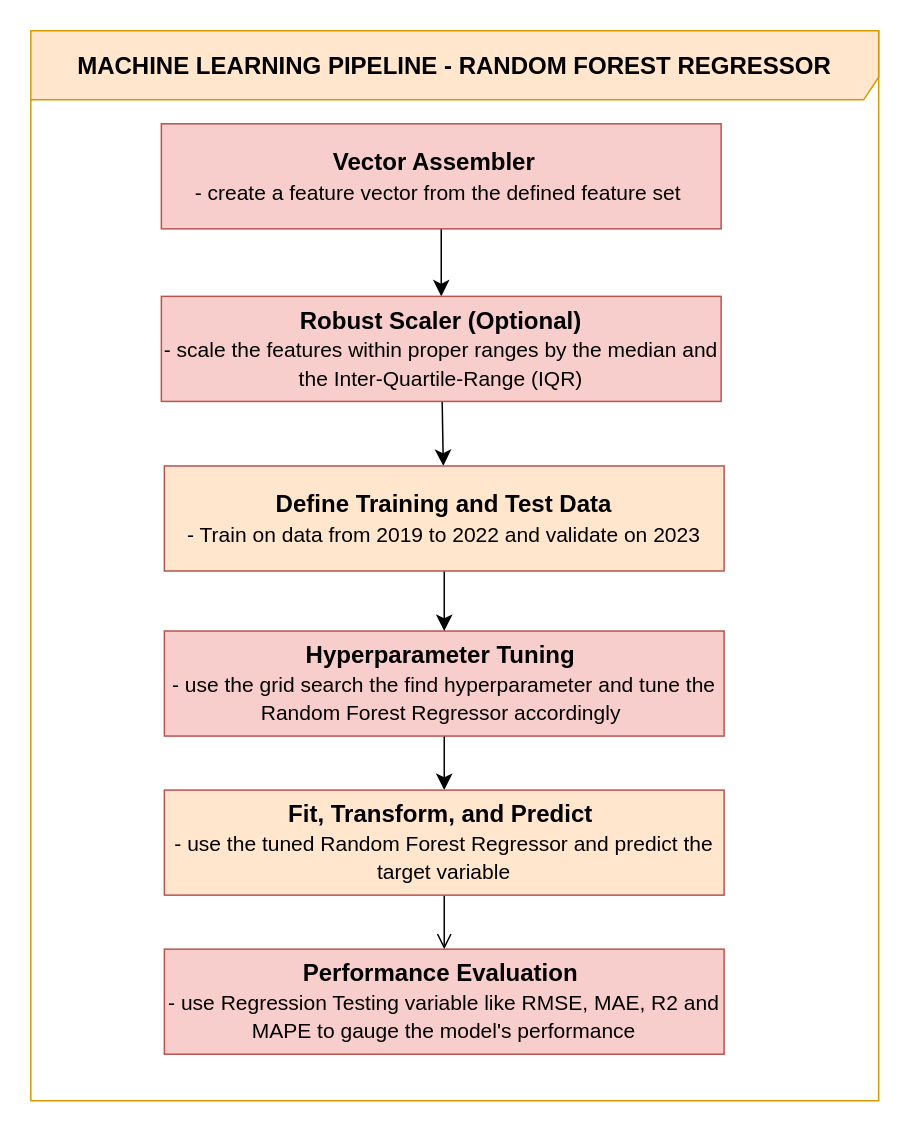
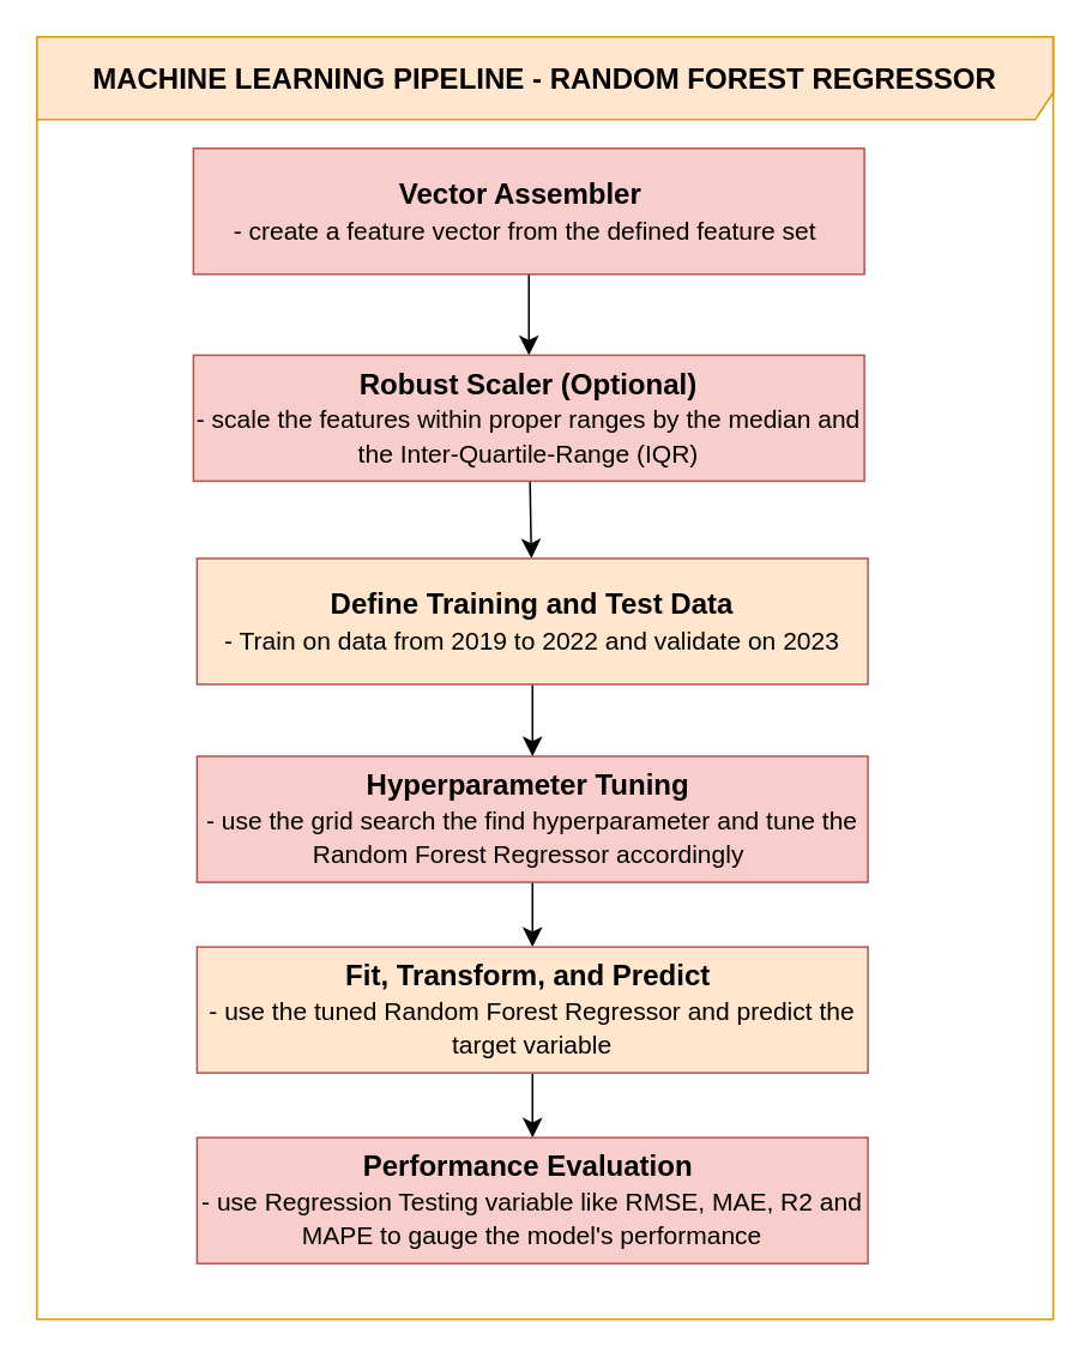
  <mxCell id="0" />
  <mxCell id="1" parent="0" />
  <mxCell id="2" style="edgeStyle=none;curved=1;rounded=0;orthogonalLoop=1;jettySize=auto;html=1;entryX=0.5;entryY=0;entryDx=0;entryDy=0;fontSize=12;startSize=8;endSize=8;" parent="1" source="3" target="5" edge="1"><mxGeometry relative="1" as="geometry" /></mxCell>
  <mxCell id="3" value="&lt;b&gt;Vector Assembler&lt;/b&gt;&amp;nbsp;&amp;nbsp;&lt;br&gt;&lt;font style=&quot;font-size: 14px;&quot;&gt;- create a feature vector from the defined feature set&amp;nbsp;&lt;/font&gt;" style="rounded=0;whiteSpace=wrap;html=1;fontSize=16;fillColor=#f8cecc;strokeColor=#b85450;" parent="1" vertex="1"><mxGeometry x="107" y="82" width="373" height="70" as="geometry" /></mxCell>
  <mxCell id="4" style="edgeStyle=none;curved=1;rounded=0;orthogonalLoop=1;jettySize=auto;html=1;fontSize=12;startSize=8;endSize=8;" parent="1" source="5" target="10" edge="1"><mxGeometry relative="1" as="geometry" /></mxCell>
  <mxCell id="5" value="&lt;b&gt;Robust Scaler (Optional)&lt;/b&gt;&lt;br&gt;&lt;font style=&quot;font-size: 14px;&quot;&gt;- scale the features within proper ranges by the median and the Inter-Quartile-Range (IQR)&lt;/font&gt;" style="rounded=0;whiteSpace=wrap;html=1;fontSize=16;fillColor=#f8cecc;strokeColor=#b85450;" parent="1" vertex="1"><mxGeometry x="107" y="197" width="373" height="70" as="geometry" /></mxCell>
  <mxCell id="6" style="edgeStyle=none;curved=1;rounded=0;orthogonalLoop=1;jettySize=auto;html=1;fontSize=12;startSize=8;endSize=8;" parent="1" source="7" target="12" edge="1"><mxGeometry relative="1" as="geometry" /></mxCell>
  <mxCell id="7" value="&lt;b&gt;Hyperparameter Tuning&lt;/b&gt;&amp;nbsp;&lt;br&gt;&lt;font style=&quot;font-size: 14px;&quot;&gt;- use the grid search the find hyperparameter and tune the Random Forest Regressor accordingly&amp;nbsp;&lt;/font&gt;" style="rounded=0;whiteSpace=wrap;html=1;fontSize=16;fillColor=#f8cecc;strokeColor=#b85450;" parent="1" vertex="1"><mxGeometry x="109" y="420" width="373" height="70" as="geometry" /></mxCell>
  <mxCell id="8" value="&lt;b&gt;MACHINE LEARNING PIPELINE - RANDOM FOREST REGRESSOR&lt;/b&gt;" style="shape=umlFrame;whiteSpace=wrap;html=1;pointerEvents=0;fontSize=16;width=565;height=46;fillColor=#ffe6cc;strokeColor=#d79b00;" parent="1" vertex="1"><mxGeometry x="20" y="20" width="565" height="713" as="geometry" /></mxCell>
  <mxCell id="9" style="edgeStyle=none;curved=1;rounded=0;orthogonalLoop=1;jettySize=auto;html=1;entryX=0.5;entryY=0;entryDx=0;entryDy=0;fontSize=12;startSize=8;endSize=8;" parent="1" source="10" target="7" edge="1"><mxGeometry relative="1" as="geometry" /></mxCell>
  <mxCell id="10" value="&lt;b&gt;Define Training and Test Data&lt;br&gt;&lt;/b&gt;&lt;font style=&quot;font-size: 14px;&quot;&gt;- Train on data from 2019 to 2022 and validate on 2023&lt;/font&gt;" style="rounded=0;whiteSpace=wrap;html=1;fontSize=16;fillColor=#ffe6cc;strokeColor=#b85450;" parent="1" vertex="1"><mxGeometry x="109" y="310" width="373" height="70" as="geometry" /></mxCell>
- <mxCell id="11" style="edgeStyle=none;curved=1;rounded=0;orthogonalLoop=1;jettySize=auto;html=1;entryX=0.5;entryY=0;entryDx=0;entryDy=0;fontSize=12;startSize=8;endSize=8;endArrow=open;" edge="1" parent="1" source="12" target="13"><mxGeometry relative="1" as="geometry" /></mxCell>
+ <mxCell id="11" style="edgeStyle=none;curved=1;rounded=0;orthogonalLoop=1;jettySize=auto;html=1;entryX=0.5;entryY=0;entryDx=0;entryDy=0;fontSize=12;startSize=8;endSize=8;" edge="1" parent="1" source="12" target="13"><mxGeometry relative="1" as="geometry" /></mxCell>
  <mxCell id="12" value="&lt;b style=&quot;border-color: var(--border-color);&quot;&gt;Fit, Transform, and Predict&lt;/b&gt;&amp;nbsp;&lt;br style=&quot;border-color: var(--border-color);&quot;&gt;&lt;font style=&quot;border-color: var(--border-color); font-size: 14px;&quot;&gt;- use the tuned Random Forest Regressor and predict the target variable&lt;/font&gt;" style="rounded=0;whiteSpace=wrap;html=1;fontSize=16;fillColor=#ffe6cc;strokeColor=#b85450;" parent="1" vertex="1"><mxGeometry x="109" y="526" width="373" height="70" as="geometry" /></mxCell>
  <mxCell id="13" value="&lt;b style=&quot;border-color: var(--border-color);&quot;&gt;Performance Evaluation&lt;/b&gt;&amp;nbsp;&lt;br style=&quot;border-color: var(--border-color);&quot;&gt;&lt;font style=&quot;border-color: var(--border-color); font-size: 14px;&quot;&gt;- use Regression Testing variable like RMSE, MAE, R2 and MAPE to gauge the model's performance&lt;/font&gt;" style="rounded=0;whiteSpace=wrap;html=1;fontSize=16;fillColor=#f8cecc;strokeColor=#b85450;" vertex="1" parent="1"><mxGeometry x="109" y="632" width="373" height="70" as="geometry" /></mxCell>
